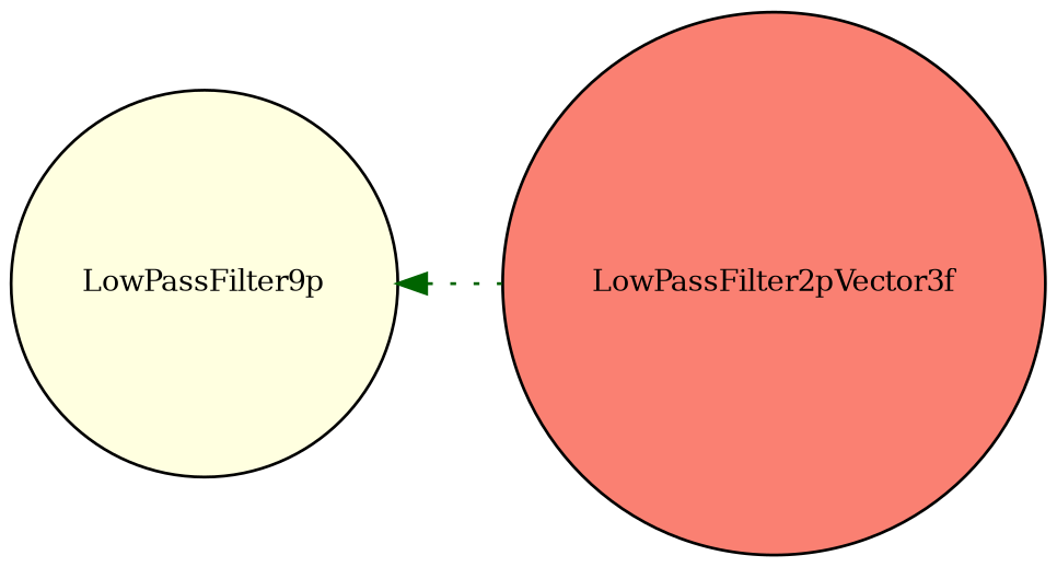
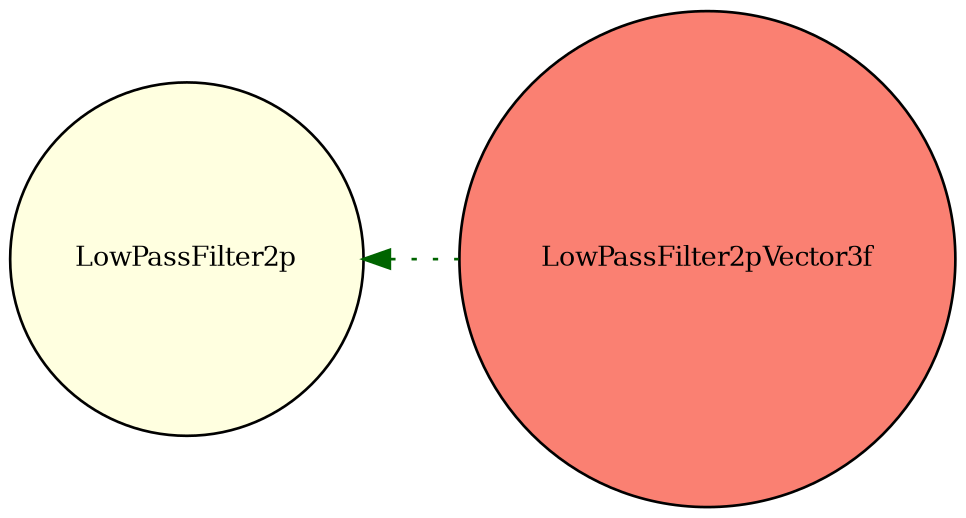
  digraph {
    rankdir=LR
    fontname="DejaVu Serif"
    node [color=black fontname="DejaVu Serif" fontsize=10 shape=circle style=filled]
    n1 [fillcolor=salmon fontcolor=black height=0.2 label=LowPassFilter2pVector3f width=0.4]
-   n2 [fillcolor=lightyellow height=0.2 label=LowPassFilter9p width=0.4]
+   n2 [fillcolor=lightyellow height=0.2 label=LowPassFilter2p width=0.4]
    n2 -> n1 [color=darkgreen dir=back fontname="DejaVu Serif" fontsize=10 labelfontname=Helvetica labelfontsize=10 style=dotted]
  }
